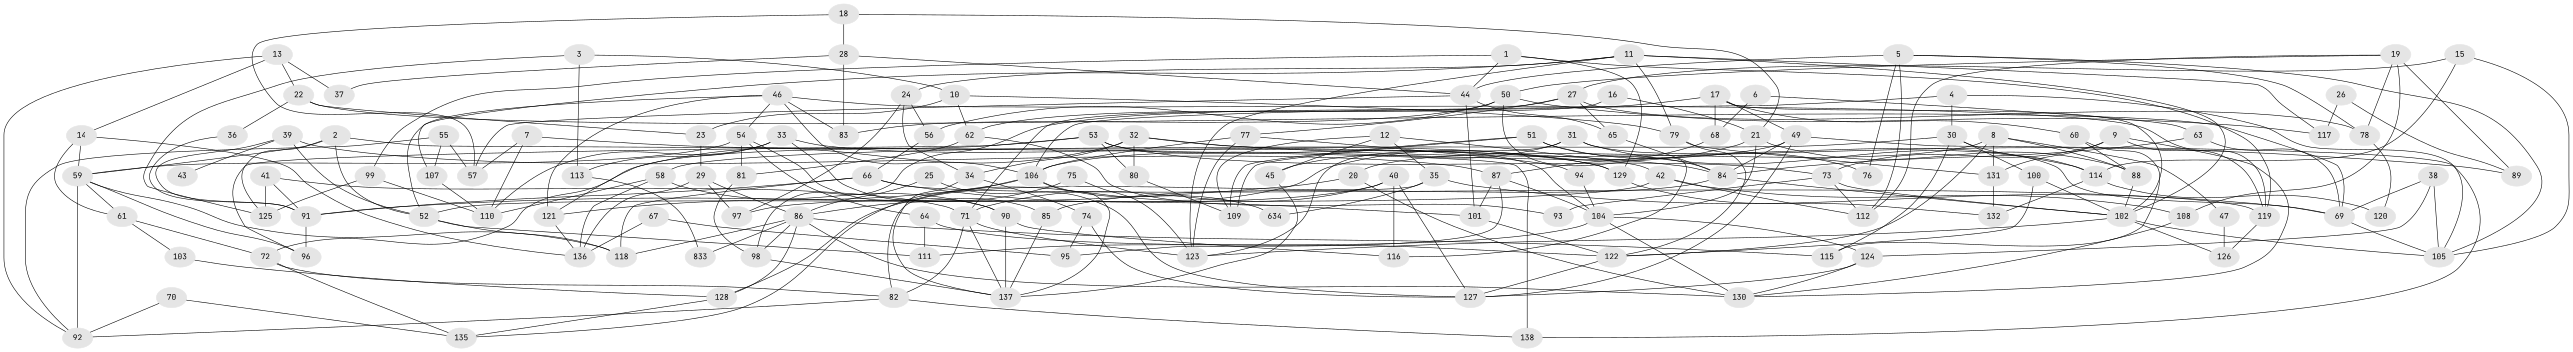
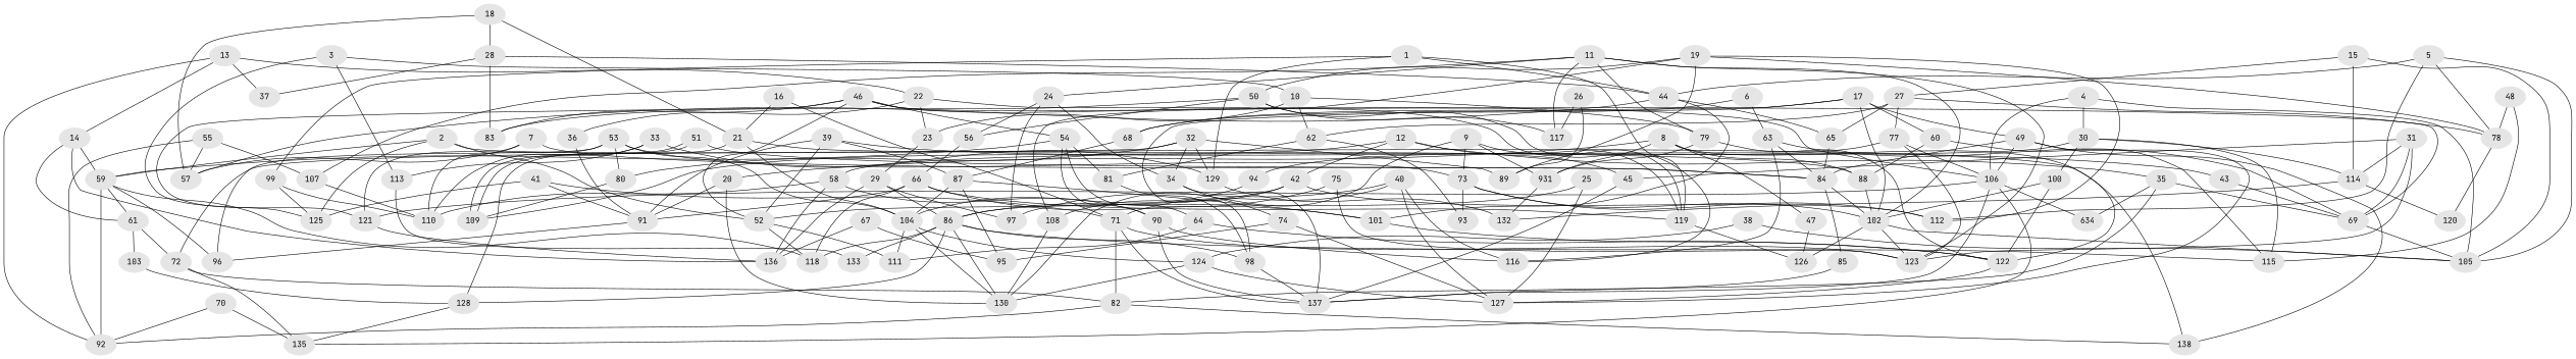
  graph {
    fontname="JetBrains Mono"
    node [color=gray90 fontname="JetBrains Mono" style=filled]
    edge [fontname="JetBrains Mono"]
    1
    44
    99
    119
    129
    57
    65
    101
    125
    110
    126
    132
    2
    52
    59
    138
    111
    118
    92
    61
    96
    3
    10
    113
    23
    62
    79
-   133 [label=833]
+   133
    4
    30
    105
    106
    114
    58
    100
    115
    137
    n38 [label=634]
    121
    135
    5
-   76
    78
    112
    120
    6
    63
    68
    84
    69
    116
    87
    7
    102
    85
    8
    20
    47
    88
    122
-   131
+   131 [label=931]
    130
    91
    127
    9
    73
    93
    29
    81
    11
    24
    107
    117
    123
    34
    56
    97
    12
    35
    42
    45
    109
    82
    108
    13
    14
    22
    37
    136
    36
    72
    103
    15
    27
    77
    16
    21
    71
    104
    128
    17
    49
    60
    98
    18
    28
    83
    19
    50
    89
    124
    86
    74
    66
    25
    26
    94
    90
    31
    32
    80
    33
    95
    38
    39
    43
    40
    41
    46
    54
    64
+   48
    51
    53
    55
    67
    70
    75
    1 -- 44
    1 -- 99
    1 -- 119
    1 -- 129
    44 -- 57
    44 -- 65
    44 -- 101
    99 -- 125
    99 -- 110
    119 -- 126
    129 -- 132
    65 -- 84
    101 -- 122
    2 -- 125
    2 -- 52
    2 -- 59
    2 -- 138
    52 -- 111
    52 -- 118
    59 -- 118
    59 -- 92
    59 -- 61
    59 -- 96
    61 -- 72
    61 -- 103
    3 -- 125
    3 -- 10
    3 -- 113
    10 -- 23
    10 -- 62
    10 -- 79
    113 -- 133
    23 -- 29
    62 -- 93
    62 -- 81
    79 -- 122
    79 -- 131
    4 -- 30
    4 -- 105
    4 -- 106
    30 -- 114
    30 -- 58
    30 -- 100
    30 -- 115
    106 -- 137
    106 -- n38
    106 -- 121
    106 -- 135
    114 -- 132
    114 -- 120
    58 -- 110
    58 -- 136
    58 -- 90
    100 -- 102
    100 -- 122
    121 -- 136
    5 -- 44
    5 -- 105
-   5 -- 76
    5 -- 78
    5 -- 112
    78 -- 120
    6 -- 63
    6 -- 68
    63 -- 84
    63 -- 69
+   63 -- 116
    68 -- 87
    84 -- 102
    84 -- 85
    69 -- 105
    87 -- 101
    87 -- 104
    87 -- 95
    7 -- 57
    7 -- 110
    7 -- 84
    102 -- 126
    102 -- 105
    102 -- 123
    85 -- 137
    8 -- 20
    8 -- 47
    8 -- 88
    8 -- 122
    8 -- 131
    20 -- 130
    20 -- 91
    47 -- 126
    88 -- 102
    122 -- 127
    131 -- 132
    91 -- 96
    9 -- 119
    9 -- 131
    9 -- 130
    9 -- 73
    73 -- 112
    73 -- 102
    73 -- 93
    29 -- 97
    29 -- 136
    29 -- 86
    81 -- 98
    11 -- 79
    11 -- 102
    11 -- 24
    11 -- 107
    11 -- 117
    11 -- 123
    24 -- 34
    24 -- 56
    24 -- 97
    107 -- 110
    34 -- 137
    34 -- 74
    56 -- 66
    12 -- 35
    12 -- 42
    12 -- 45
    12 -- 109
    35 -- n38
    35 -- 69
    35 -- 82
    42 -- 52
    42 -- 112
    42 -- 108
    45 -- 137
    82 -- 138
    82 -- 92
    108 -- 130
    13 -- 92
    13 -- 14
    13 -- 22
    13 -- 37
    14 -- 59
    14 -- 61
    14 -- 136
    22 -- 23
    22 -- 69
    22 -- 36
    36 -- 91
    72 -- 135
    72 -- 82
    103 -- 128
    15 -- 105
    15 -- 114
    15 -- 27
    27 -- 65
    27 -- 62
    27 -- 78
    27 -- 77
    77 -- 106
    77 -- 123
    77 -- 94
    16 -- 21
    16 -- 71
    21 -- 88
    21 -- 104
    21 -- 128
    71 -- 137
    71 -- 123
    71 -- 82
    104 -- 111
    104 -- 130
    104 -- 124
    128 -- 135
    17 -- 68
    17 -- 102
    17 -- 49
    17 -- 60
    17 -- 98
    49 -- 138
    49 -- 106
    49 -- 84
    49 -- 127
    60 -- 115
    60 -- 88
    98 -- 137
    18 -- 57
    18 -- 21
    18 -- 28
    28 -- 44
    28 -- 37
    28 -- 83
    19 -- 78
    19 -- 112
    19 -- 108
    19 -- 50
    19 -- 89
    50 -- 116
    50 -- 117
    50 -- 56
    50 -- 83
    124 -- 130
    124 -- 127
    86 -- 118
    86 -- 133
    86 -- 115
    86 -- 130
    86 -- 128
    86 -- 98
    74 -- 127
    74 -- 95
    66 -- 119
    66 -- 101
    66 -- 118
    66 -- 91
    25 -- 127
    25 -- 86
    26 -- 117
    26 -- 89
    94 -- 104
    90 -- 137
    90 -- 116
    31 -- 114
    31 -- 69
    31 -- 123
    31 -- 45
    32 -- 129
    32 -- 34
    32 -- 72
    32 -- 89
    32 -- 80
    80 -- 109
    33 -- 129
    33 -- 110
    33 -- 113
-   33 -- 85
    38 -- 105
    38 -- 124
    39 -- 52
    39 -- 87
    39 -- 91
    39 -- 43
-   38 -- 69
+   43 -- 69
    40 -- 116
    40 -- 127
    40 -- 97
    40 -- 71
    41 -- 125
    41 -- 91
    41 -- 71
    46 -- 119
    46 -- 52
    46 -- 106
    46 -- 121
    46 -- 83
    46 -- 54
    54 -- 59
    54 -- 81
    54 -- 90
    54 -- 64
    64 -- 111
    64 -- 122
-   51 -- 76
+   48 -- 115
+   48 -- 78
    51 -- 84
    51 -- 109
    51 -- 109
    53 -- 96
    53 -- 121
    53 -- 73
    53 -- 104
    53 -- 80
    55 -- 57
    55 -- 92
    55 -- 107
    67 -- 136
    67 -- 95
    70 -- 92
    70 -- 135
    75 -- 123
    75 -- 86
  }
